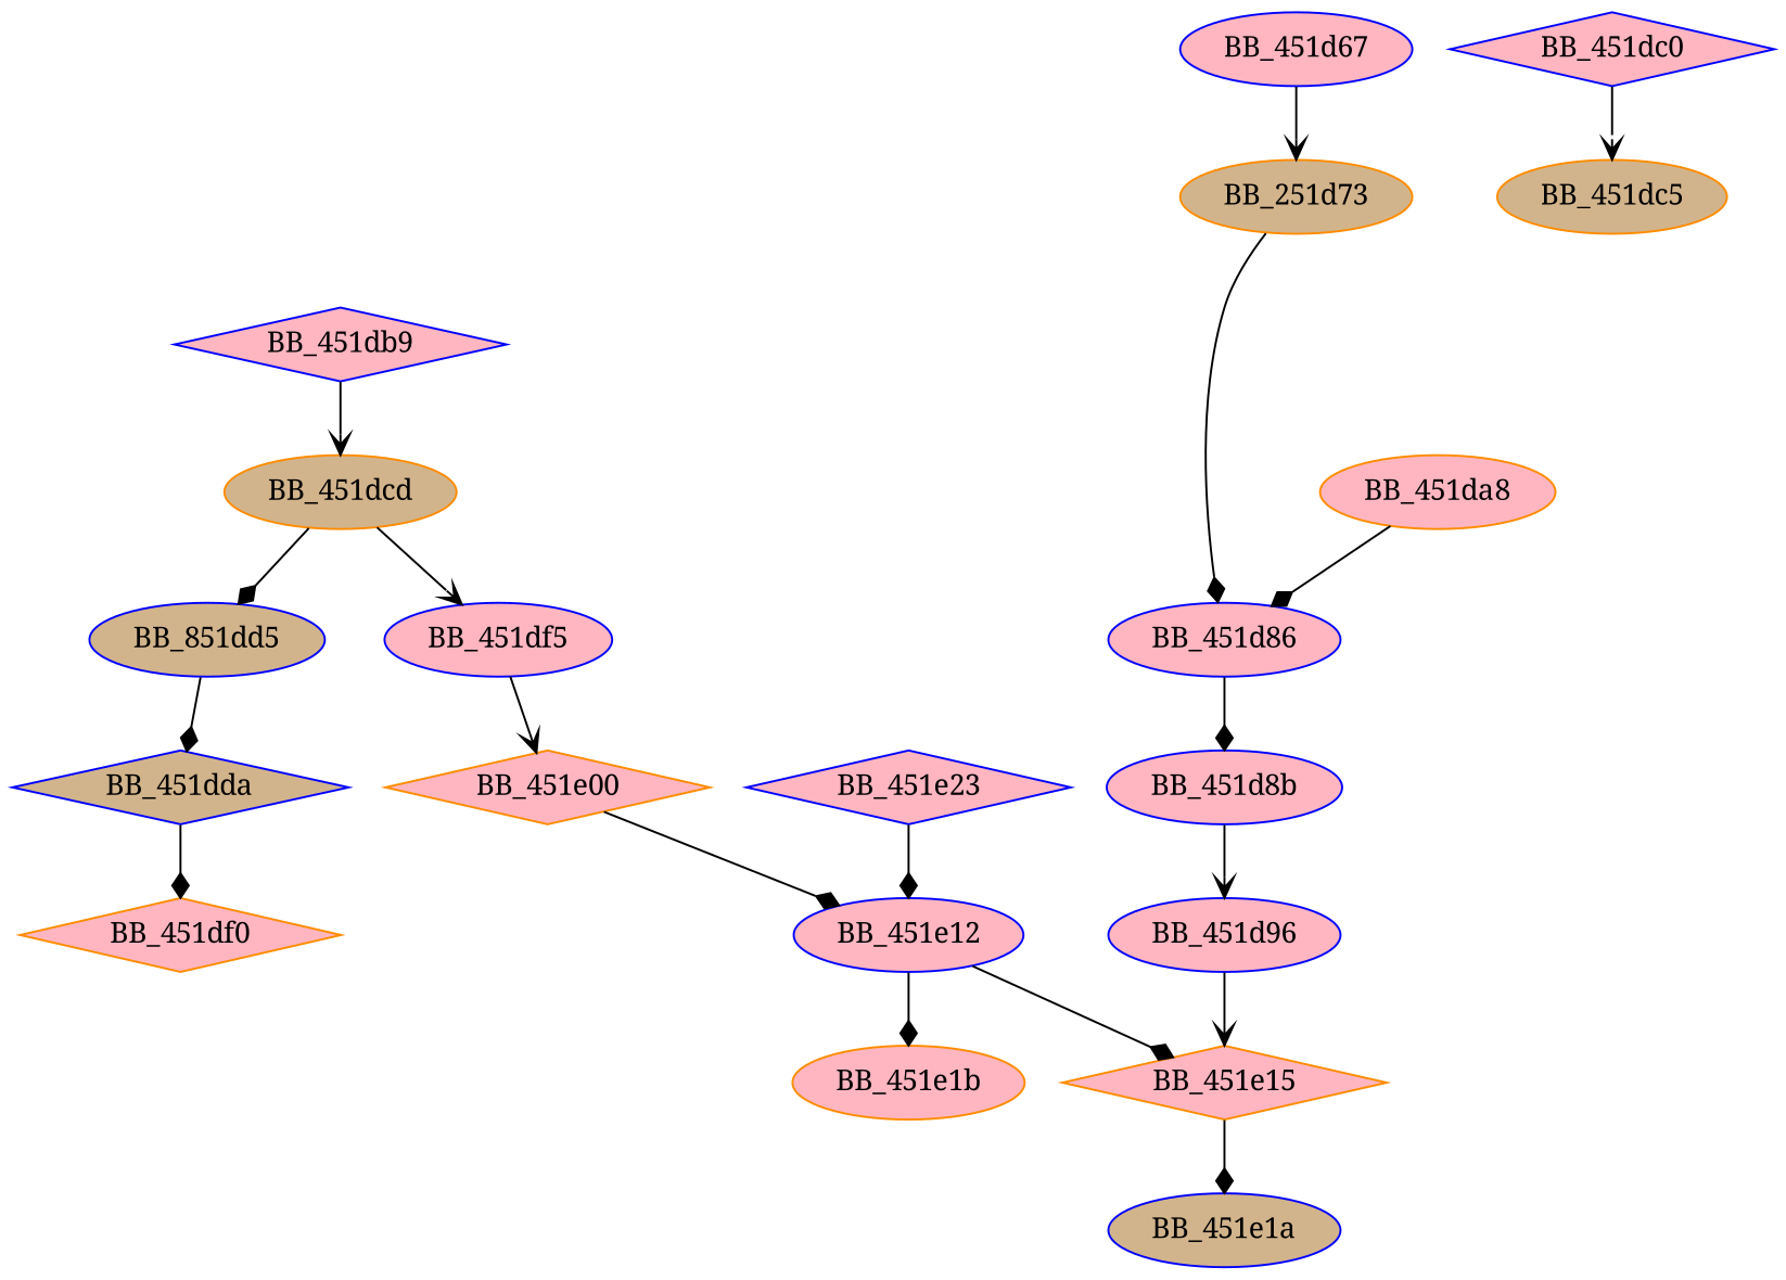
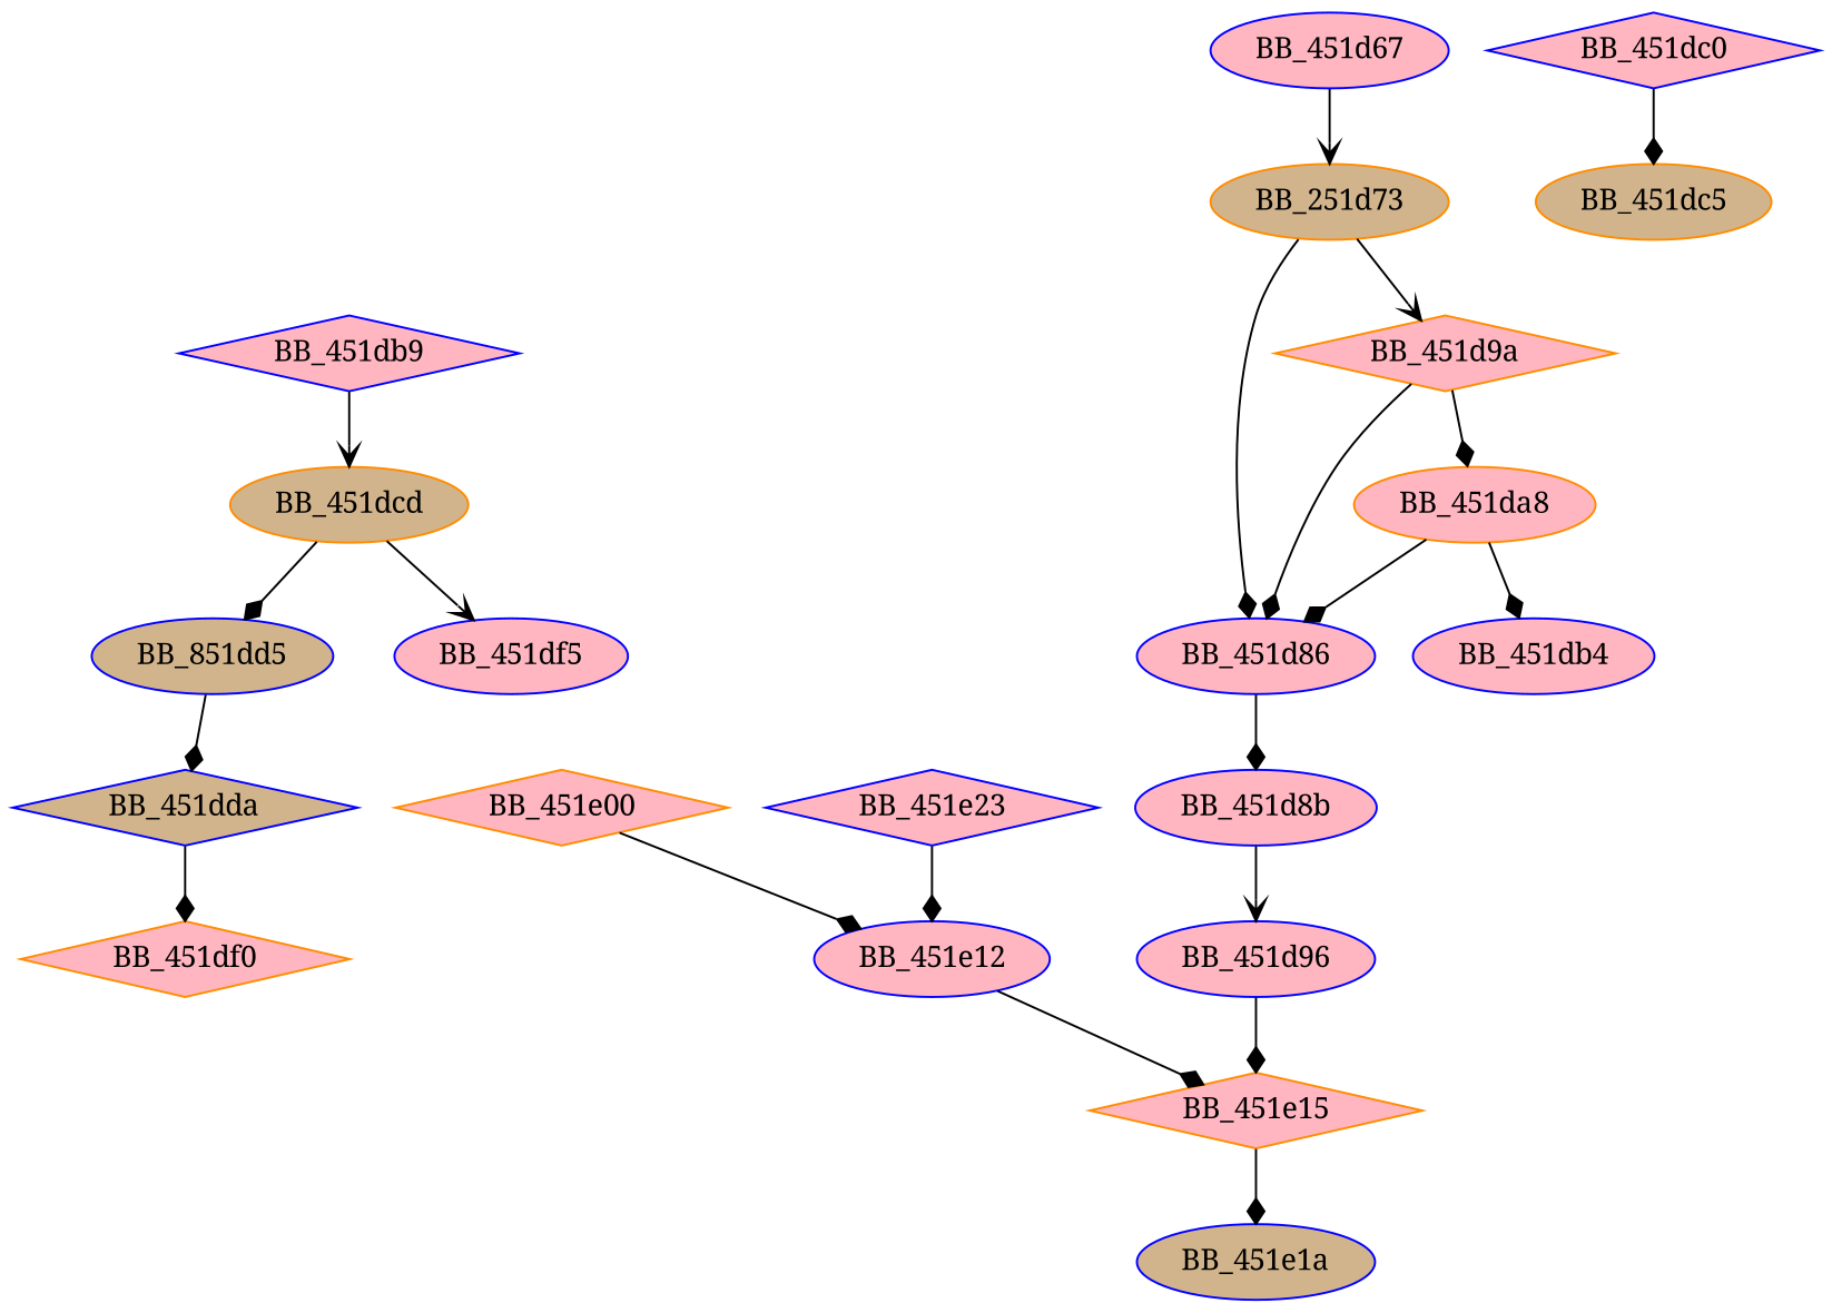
  digraph {
    fontname="Noto Serif"
    node [color=blue fillcolor=lightpink fontname="Noto Serif" shape=ellipse style=filled]
    edge [arrowhead=diamond fontname="Noto Serif"]
    n1 [color=darkorange fillcolor=tan label=BB_251d73]
    BB_451d67
    BB_451d86
+   BB_451d9a [color=darkorange shape=diamond]
    BB_451d8b
    BB_451da8 [color=darkorange]
    BB_451d96
+   BB_451db4
    BB_451e15 [color=darkorange shape=diamond]
    BB_451e1a [fillcolor=tan]
    BB_451db9 [shape=diamond]
    BB_451dcd [color=darkorange fillcolor=tan]
    BB_451dc0 [shape=diamond]
    BB_451dc5 [color=darkorange fillcolor=tan]
    n15 [fillcolor=tan label=BB_851dd5]
    BB_451df5
    BB_451dda [fillcolor=tan shape=diamond]
    BB_451e00 [color=darkorange shape=diamond]
    BB_451df0 [color=darkorange shape=diamond]
    BB_451e12
-   BB_451e1b [color=darkorange]
    BB_451e23 [shape=diamond]
    n1 -> BB_451d86
+   n1 -> BB_451d9a [arrowhead=vee]
    BB_451d67 -> n1 [arrowhead=vee]
    BB_451d86 -> BB_451d8b
+   BB_451d9a -> BB_451d86
+   BB_451d9a -> BB_451da8
    BB_451d8b -> BB_451d96 [arrowhead=vee]
    BB_451da8 -> BB_451d86
-   BB_451d96 -> BB_451e15 [arrowhead=vee]
+   BB_451da8 -> BB_451db4
+   BB_451d96 -> BB_451e15
    BB_451e15 -> BB_451e1a
    BB_451db9 -> BB_451dcd [arrowhead=vee]
    BB_451dcd -> n15
    BB_451dcd -> BB_451df5 [arrowhead=vee]
-   BB_451dc0 -> BB_451dc5 [arrowhead=vee]
+   BB_451dc0 -> BB_451dc5
    n15 -> BB_451dda
-   BB_451df5 -> BB_451e00 [arrowhead=vee]
    BB_451dda -> BB_451df0
    BB_451e00 -> BB_451e12
    BB_451e12 -> BB_451e15
-   BB_451e12 -> BB_451e1b
    BB_451e23 -> BB_451e12
  }
